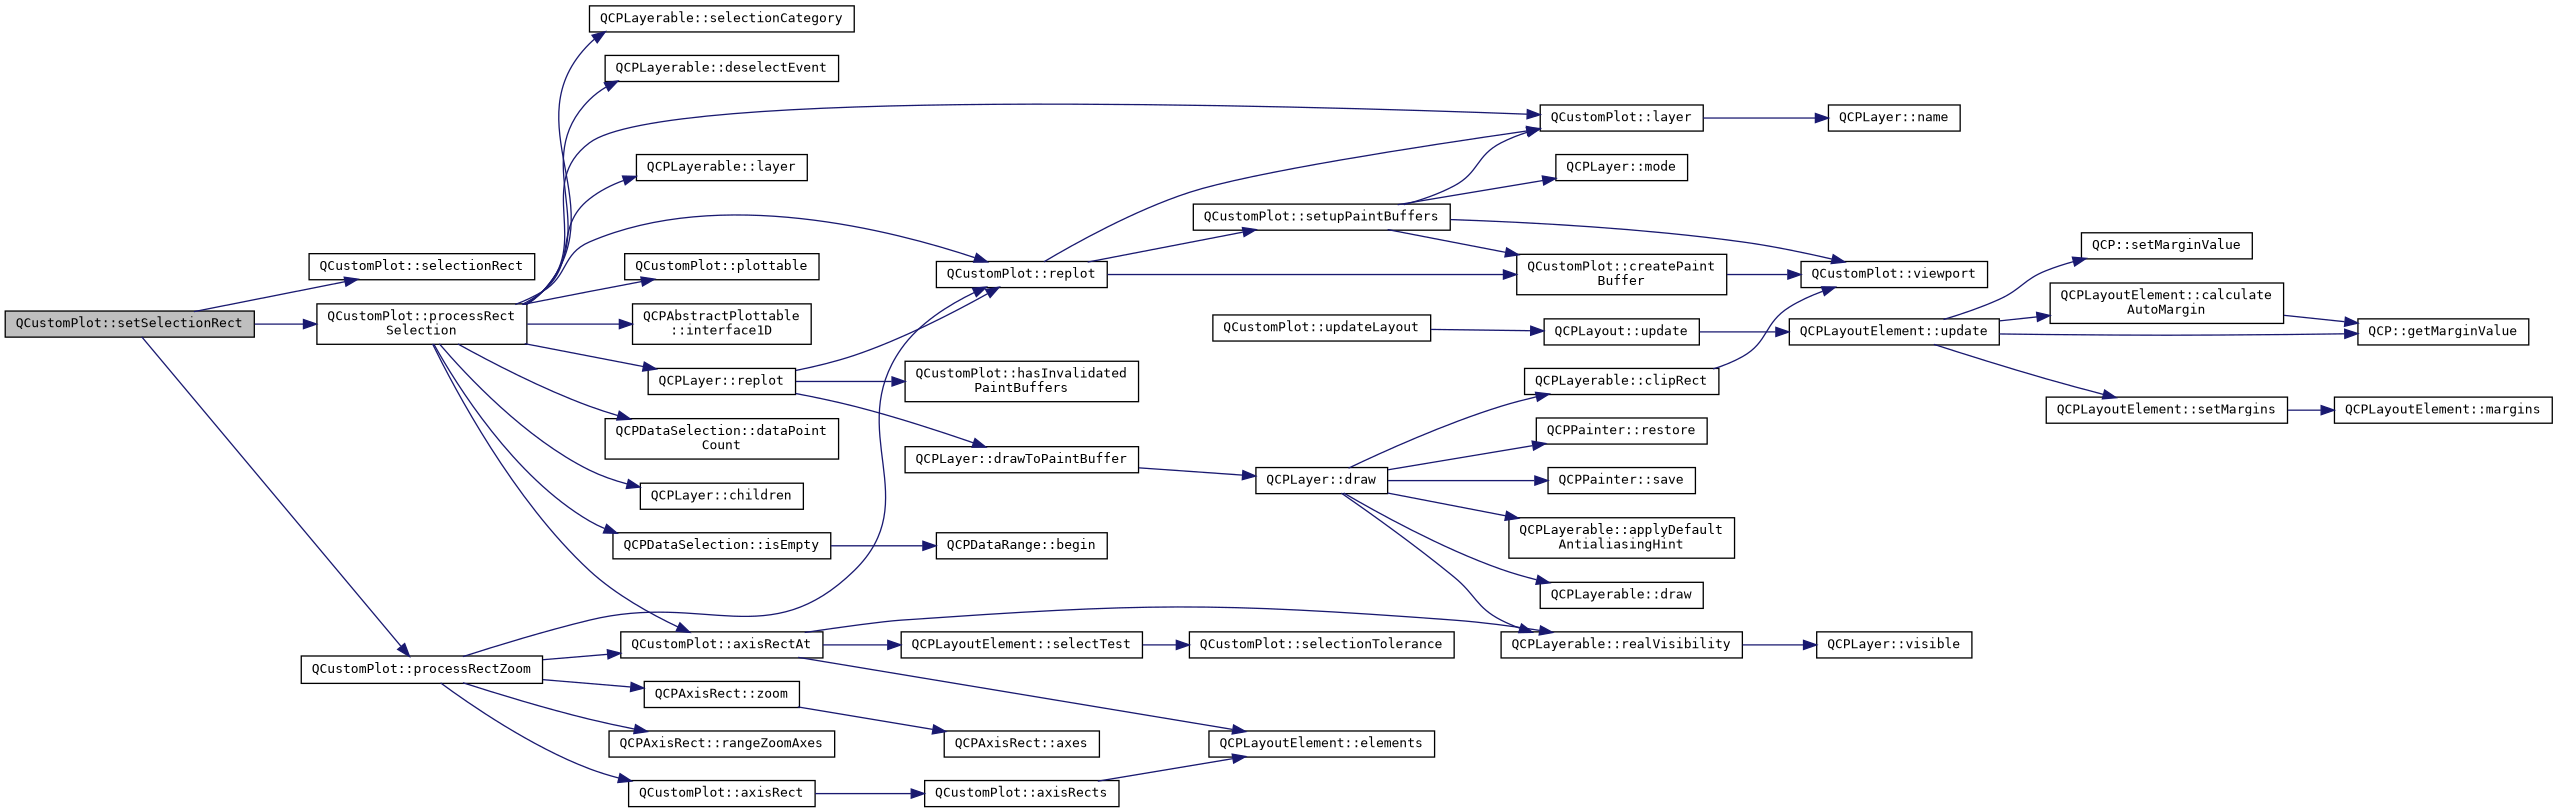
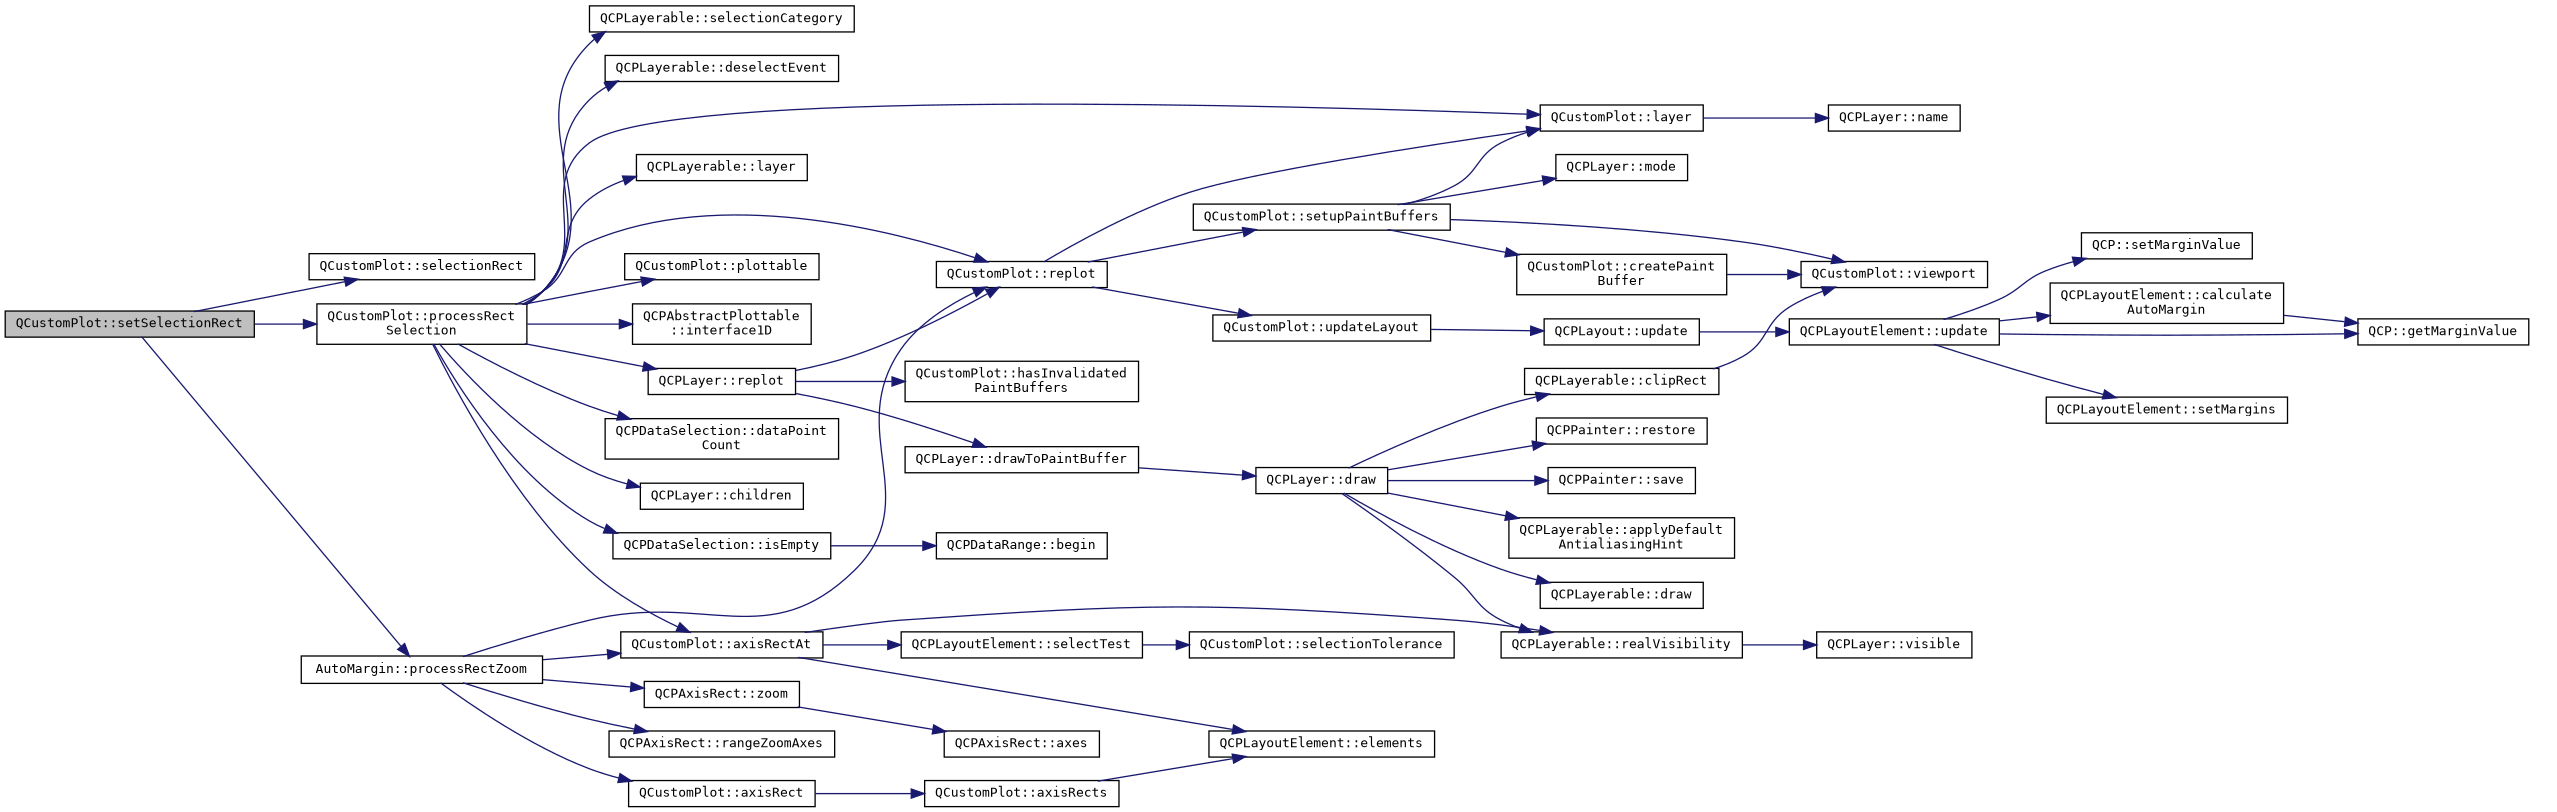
  digraph {
    fontname="DejaVu Sans Mono"
    rankdir=LR
    node [color=black fillcolor=white fontname="DejaVu Sans Mono" fontsize=10 shape=record style=filled]
    edge [color=midnightblue fontname="DejaVu Sans Mono" fontsize=10 labelfontname=Helvetica labelfontsize=10 style=solid]
    n1 [fillcolor=grey75 fontcolor=black height=0.2 label="QCustomPlot::setSelectionRect" width=0.4]
    n2 [height=0.2 label="QCustomPlot::selectionRect" width=0.4]
    n3 [height=0.2 label="QCustomPlot::processRect\lSelection" width=0.4]
-   n4 [height=0.2 label="QCustomPlot::processRectZoom" width=0.4]
+   n4 [height=0.2 label="AutoMargin::processRectZoom" width=0.4]
    n5 [height=0.2 label="QCustomPlot::axisRectAt" width=0.4]
    n6 [height=0.2 label="QCustomPlot::plottable" width=0.4]
    n7 [height=0.2 label="QCPAbstractPlottable\l::interface1D" width=0.4]
    n8 [height=0.2 label="QCPDataSelection::isEmpty" width=0.4]
    n9 [height=0.2 label="QCPDataSelection::dataPoint\lCount" width=0.4]
    n10 [height=0.2 label="QCustomPlot::layer" width=0.4]
    n11 [height=0.2 label="QCPLayer::children" width=0.4]
    n12 [height=0.2 label="QCPLayerable::selectionCategory" width=0.4]
    n13 [height=0.2 label="QCPLayerable::deselectEvent" width=0.4]
    n14 [height=0.2 label="QCustomPlot::replot" width=0.4]
    n15 [height=0.2 label="QCPLayerable::layer" width=0.4]
    n16 [height=0.2 label="QCPLayer::replot" width=0.4]
    n17 [height=0.2 label="QCustomPlot::axisRect" width=0.4]
    n18 [height=0.2 label="QCPAxisRect::rangeZoomAxes" width=0.4]
    n19 [height=0.2 label="QCPAxisRect::zoom" width=0.4]
    n20 [height=0.2 label="QCPLayoutElement::elements" width=0.4]
    n21 [height=0.2 label="QCPLayerable::realVisibility" width=0.4]
    n22 [height=0.2 label="QCPLayoutElement::selectTest" width=0.4]
    n23 [height=0.2 label="QCPDataRange::begin" width=0.4]
    n24 [height=0.2 label="QCPLayer::name" width=0.4]
    n25 [height=0.2 label="QCustomPlot::updateLayout" width=0.4]
    n26 [height=0.2 label="QCustomPlot::setupPaintBuffers" width=0.4]
    n27 [height=0.2 label="QCPLayer::drawToPaintBuffer" width=0.4]
    n28 [height=0.2 label="QCustomPlot::hasInvalidated\lPaintBuffers" width=0.4]
    n29 [height=0.2 label="QCPLayer::visible" width=0.4]
    n30 [height=0.2 label="QCustomPlot::selectionTolerance" width=0.4]
    n31 [height=0.2 label="QCPLayout::update" width=0.4]
    n32 [height=0.2 label="QCustomPlot::createPaint\lBuffer" width=0.4]
    n33 [height=0.2 label="QCustomPlot::viewport" width=0.4]
    n34 [height=0.2 label="QCPLayer::mode" width=0.4]
    n35 [height=0.2 label="QCPLayer::draw" width=0.4]
    n36 [height=0.2 label="QCPLayoutElement::update" width=0.4]
    n37 [height=0.2 label="QCP::setMarginValue" width=0.4]
    n38 [height=0.2 label="QCPLayoutElement::calculate\lAutoMargin" width=0.4]
    n39 [height=0.2 label="QCP::getMarginValue" width=0.4]
    n40 [height=0.2 label="QCPLayoutElement::setMargins" width=0.4]
-   n41 [height=0.2 label="QCPLayoutElement::margins" width=0.4]
    n42 [height=0.2 label="QCPPainter::save" width=0.4]
    n43 [height=0.2 label="QCPLayerable::clipRect" width=0.4]
    n44 [height=0.2 label="QCPLayerable::applyDefault\lAntialiasingHint" width=0.4]
    n45 [height=0.2 label="QCPLayerable::draw" width=0.4]
    n46 [height=0.2 label="QCPPainter::restore" width=0.4]
    n47 [height=0.2 label="QCustomPlot::axisRects" width=0.4]
    n48 [height=0.2 label="QCPAxisRect::axes" width=0.4]
    n1 -> n2
    n1 -> n3
    n1 -> n4
    n3 -> n5
    n3 -> n6
    n3 -> n7
    n3 -> n8
    n3 -> n9
    n3 -> n10
    n3 -> n11
    n3 -> n12
    n3 -> n13
    n3 -> n14
    n3 -> n15
    n3 -> n16
    n4 -> n5
    n4 -> n14
    n4 -> n17
    n4 -> n18
    n4 -> n19
    n5 -> n20
    n5 -> n21
    n5 -> n22
    n8 -> n23
    n10 -> n24
    n14 -> n10
-   n14 -> n32
+   n14 -> n25
    n14 -> n26
    n16 -> n14
    n16 -> n27
    n16 -> n28
    n17 -> n47
    n19 -> n48
    n21 -> n29
    n22 -> n30
    n25 -> n31
    n26 -> n10
    n26 -> n32
    n26 -> n33
    n26 -> n34
    n27 -> n35
    n31 -> n36
    n32 -> n33
    n35 -> n21
    n35 -> n42
    n35 -> n43
    n35 -> n44
    n35 -> n45
    n35 -> n46
    n36 -> n37
    n36 -> n38
    n36 -> n39
    n36 -> n40
    n38 -> n39
-   n40 -> n41
    n43 -> n33
    n47 -> n20
  }
